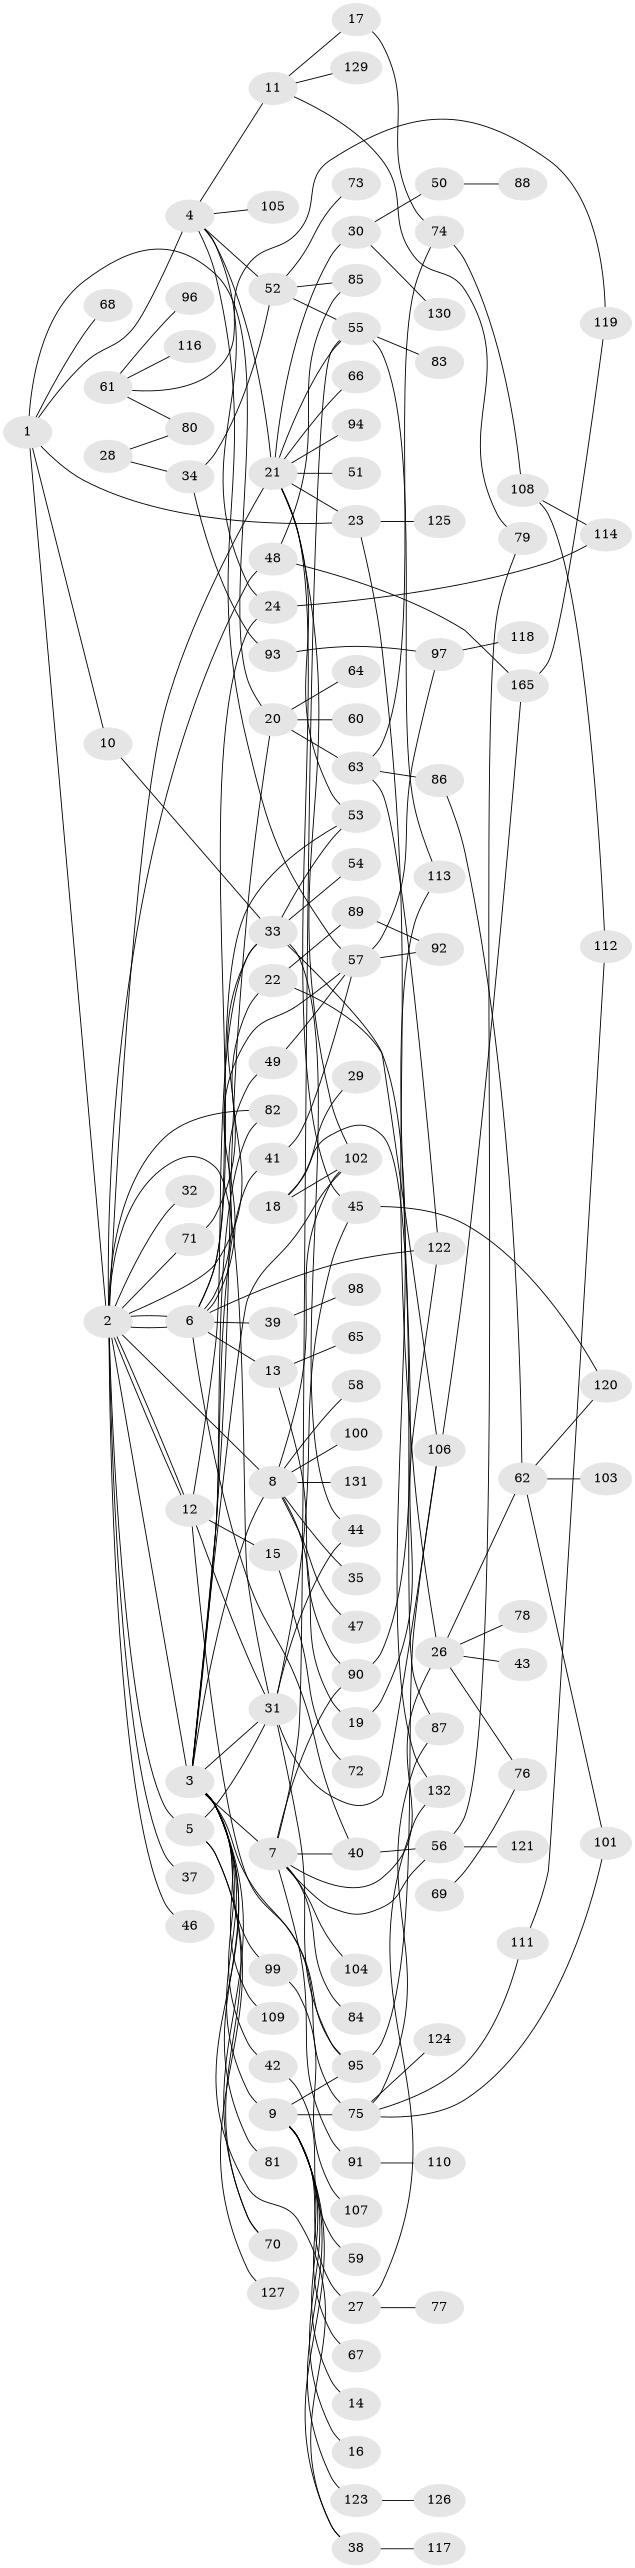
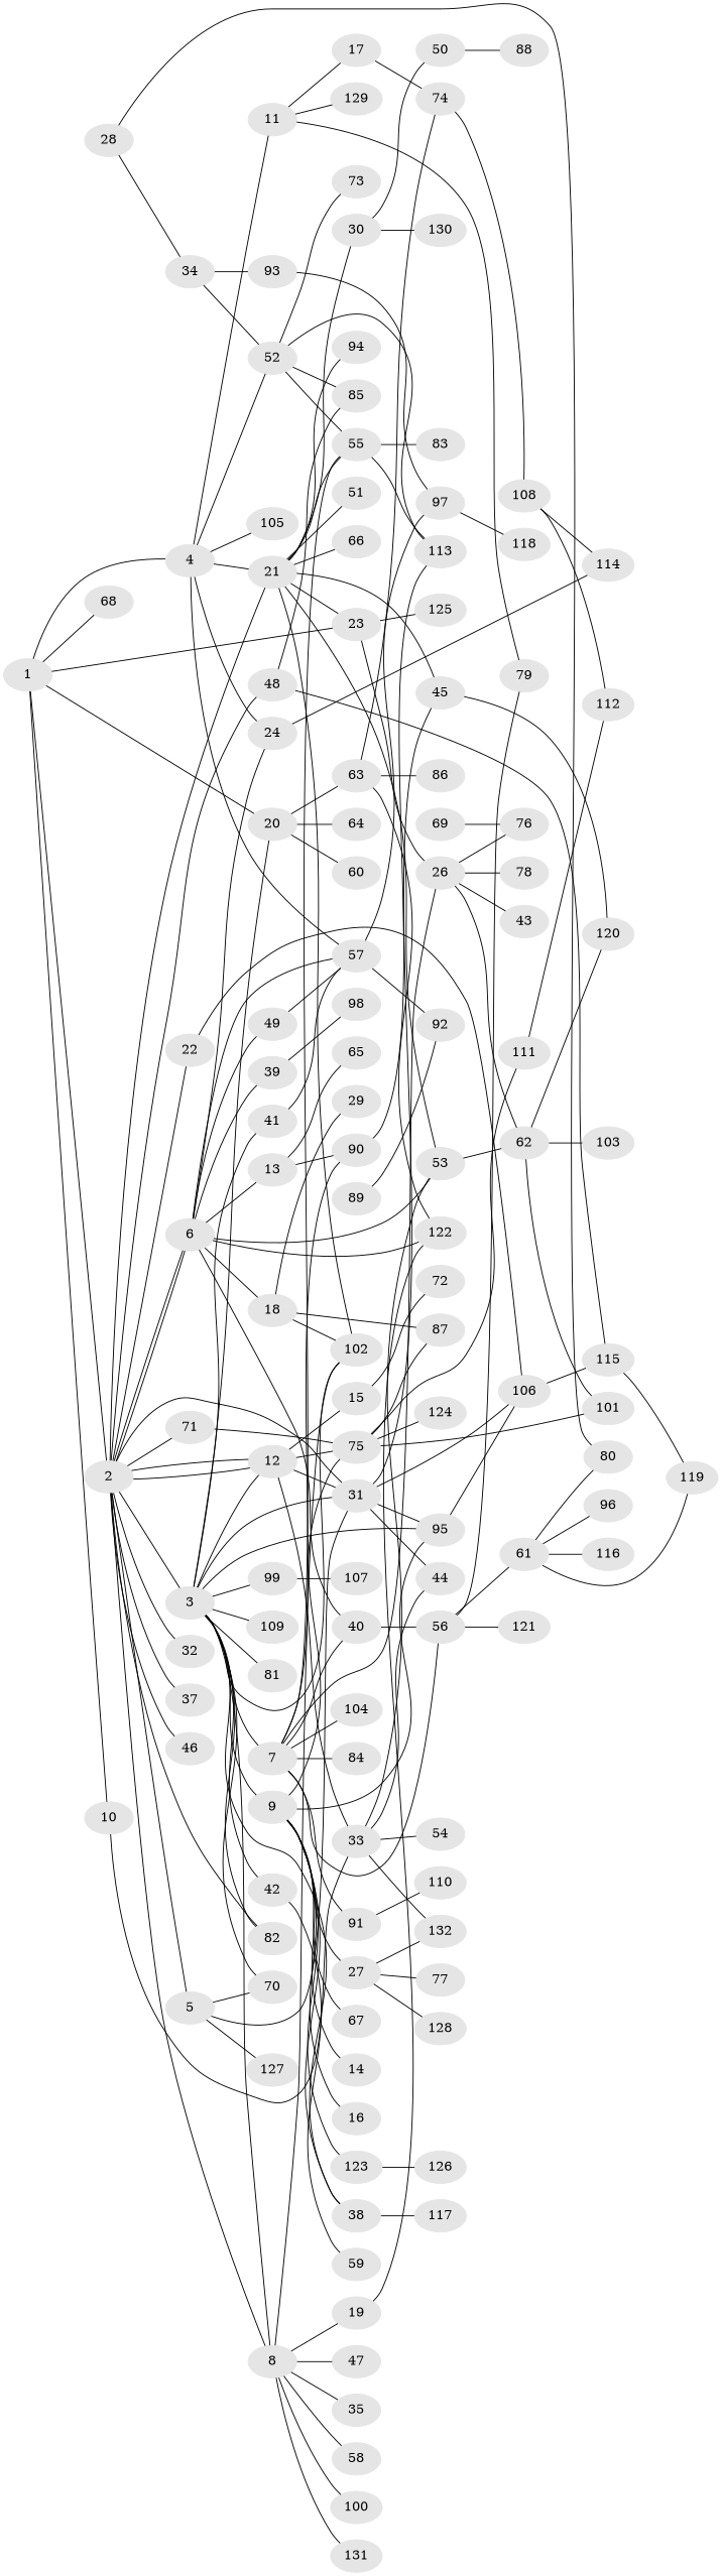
  graph {
    rankdir=LR
    node [color=gray90 style=filled]
    1
    2
    4
    10
    20
    23
    68
    3
    5
    6
    8
    12
    21
    22
    31
    32
    37
    46
    48
    71
    82
    11
    24
    52
    57
    105
    33
    60
    63
    64
    26
    125
    9
    7
    38
    41
    42
    70
    81
    95
    99
    102
    109
    127
    13
    18
    39
    40
    49
    53
    122
    19
    35
    47
    58
    100
    131
    14
    16
    27
    67
    75
    123
    15
    55
    30
    45
    51
    66
    94
    89
    106
    44
    85
-   115 [label=165]
+   115
    56
    84
    90
    91
    104
    117
    59
    107
    17
    79
    129
    114
    73
    113
    92
    97
    65
    29
    87
    98
    62
    43
    76
    78
    83
    61
    121
    110
    77
+   128
    132
    101
    111
    124
    126
    54
    74
    72
    28
    34
    80
    108
    86
    50
    130
    120
    69
    112
    103
    93
    88
    96
    116
    119
    118
    1 -- 2
    1 -- 4
    1 -- 10
    1 -- 20
    1 -- 23
    1 -- 68
    2 -- 3
    2 -- 5
    2 -- 6
    2 -- 6
    2 -- 8
    2 -- 12
    2 -- 12
    2 -- 21
    2 -- 22
    2 -- 31
    2 -- 32
    2 -- 37
    2 -- 46
    2 -- 48
    2 -- 71
    2 -- 82
    4 -- 21
    4 -- 11
    4 -- 24
    4 -- 52
    4 -- 57
    4 -- 105
    10 -- 33
    20 -- 60
    20 -- 63
    20 -- 64
    23 -- 26
    23 -- 125
    3 -- 20
    3 -- 8
+   3 -- 12
    3 -- 31
    3 -- 82
    3 -- 9
    3 -- 7
    3 -- 38
    3 -- 41
    3 -- 42
    3 -- 70
    3 -- 81
    3 -- 95
    3 -- 99
    3 -- 102
    3 -- 109
    5 -- 31
    5 -- 70
    5 -- 127
    6 -- 24
    6 -- 57
    6 -- 13
+   6 -- 18
    6 -- 39
    6 -- 40
    6 -- 49
    6 -- 53
    6 -- 122
    8 -- 102
    8 -- 19
    8 -- 35
    8 -- 47
    8 -- 58
    8 -- 100
    8 -- 131
    12 -- 31
    12 -- 33
    12 -- 75
    12 -- 15
    21 -- 23
    21 -- 102
    21 -- 53
    21 -- 55
    21 -- 30
    21 -- 45
    21 -- 51
    21 -- 66
    21 -- 94
-   22 -- 89
    22 -- 106
    31 -- 95
    31 -- 45
    31 -- 106
    31 -- 44
    48 -- 85
    48 -- 115
-   71 -- 33
+   71 -- 75
    11 -- 17
    11 -- 79
    11 -- 129
    24 -- 114
    52 -- 55
    52 -- 85
    52 -- 73
+   52 -- 113
    57 -- 92
    57 -- 97
    33 -- 53
    33 -- 44
    33 -- 132
    33 -- 54
    63 -- 122
    63 -- 74
    63 -- 86
    26 -- 62
    26 -- 43
    26 -- 76
    26 -- 78
    9 -- 38
    9 -- 95
    9 -- 14
    9 -- 16
    9 -- 27
    9 -- 67
    9 -- 75
    9 -- 123
    7 -- 26
    7 -- 40
    7 -- 55
    7 -- 56
    7 -- 84
    7 -- 90
    7 -- 91
    7 -- 104
    38 -- 117
    41 -- 57
    42 -- 59
    95 -- 106
    99 -- 107
    13 -- 90
    13 -- 65
    18 -- 102
    18 -- 29
    18 -- 87
    39 -- 98
    40 -- 56
    49 -- 57
-   86 -- 62
+   53 -- 62
    19 -- 122
    27 -- 77
+   27 -- 128
    27 -- 132
    75 -- 87
    75 -- 101
    75 -- 111
    75 -- 124
    123 -- 126
    15 -- 72
    55 -- 113
    55 -- 83
    30 -- 50
    30 -- 130
    45 -- 120
    89 -- 92
    106 -- 115
    115 -- 119
    56 -- 79
+   56 -- 61
    56 -- 121
    90 -- 113
    91 -- 110
    17 -- 74
    97 -- 118
    62 -- 101
    62 -- 120
    62 -- 103
    61 -- 80
    61 -- 96
    61 -- 116
    61 -- 119
    111 -- 112
    74 -- 108
    28 -- 34
    28 -- 80
    34 -- 52
    34 -- 93
    108 -- 114
    108 -- 112
    50 -- 88
    69 -- 76
    93 -- 97
  }
